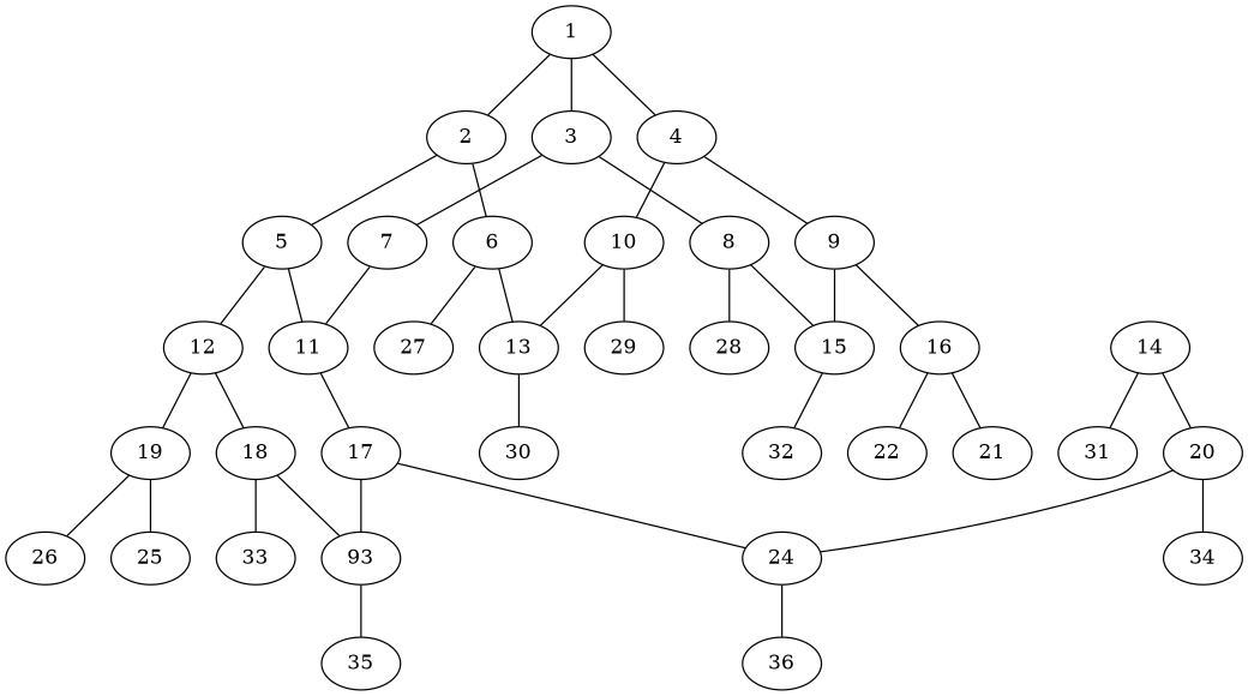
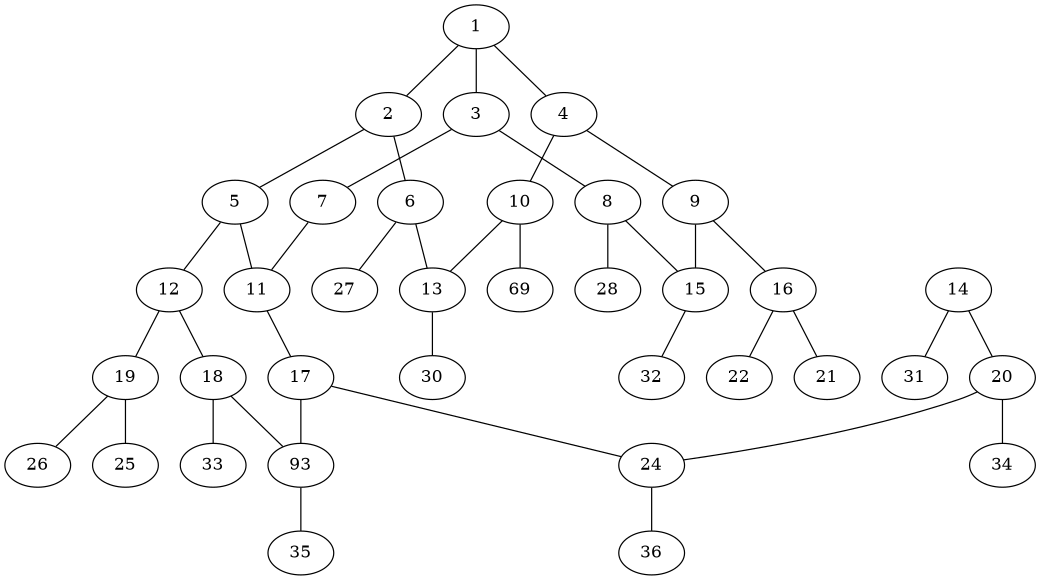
  graph {
    node [chem=C]
    edge [valence=1]
    1
    2
    3
    4
    5
    6
    7
    8
    9
    10
    11
    12
    13
    27 [chem=H]
    15
    28 [chem=H]
    16 [chem=N]
-   29 [chem=H]
+   29 [chem=H label=69]
    17
    18
    19 [chem=N]
    30 [chem=H]
    14
    20
    31 [chem=H]
    32 [chem=H]
    21 [chem=O]
    22 [chem=O]
    n29 [label=93]
    24
    33 [chem=H]
    25 [chem=O]
    26 [chem=O]
    34 [chem=H]
    35 [chem=H]
    36 [chem=H]
    1 -- 2 [valence=2]
    1 -- 3
    1 -- 4
    2 -- 5
    2 -- 6
    3 -- 7
    3 -- 8 [valence=2]
    4 -- 9
    4 -- 10 [valence=2]
    5 -- 11
    5 -- 12 [valence=2]
    6 -- 13 [valence=2]
    6 -- 27
    7 -- 11 [valence=2]
    8 -- 15
    8 -- 28
    9 -- 15 [valence=2]
    9 -- 16
    10 -- 13
    10 -- 29
    11 -- 17
    12 -- 18
    12 -- 19
    13 -- 30
    15 -- 32
    16 -- 21 [valence=2]
    16 -- 22
    17 -- n29
    17 -- 24 [valence=2]
    18 -- n29 [valence=2]
    18 -- 33
    19 -- 25 [valence=2]
    19 -- 26
    14 -- 20 [valence=2]
    14 -- 31
    20 -- 24
    20 -- 34
    n29 -- 35
    24 -- 36
  }
